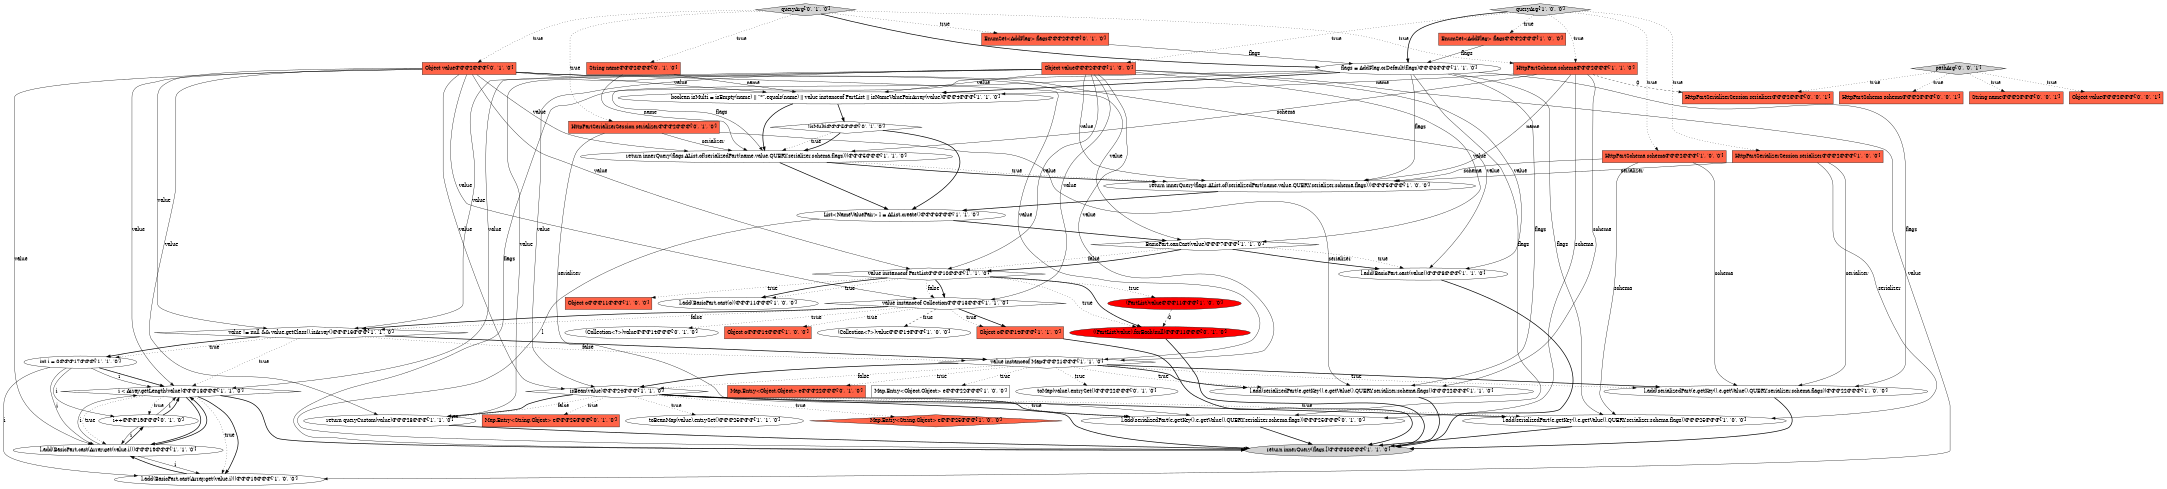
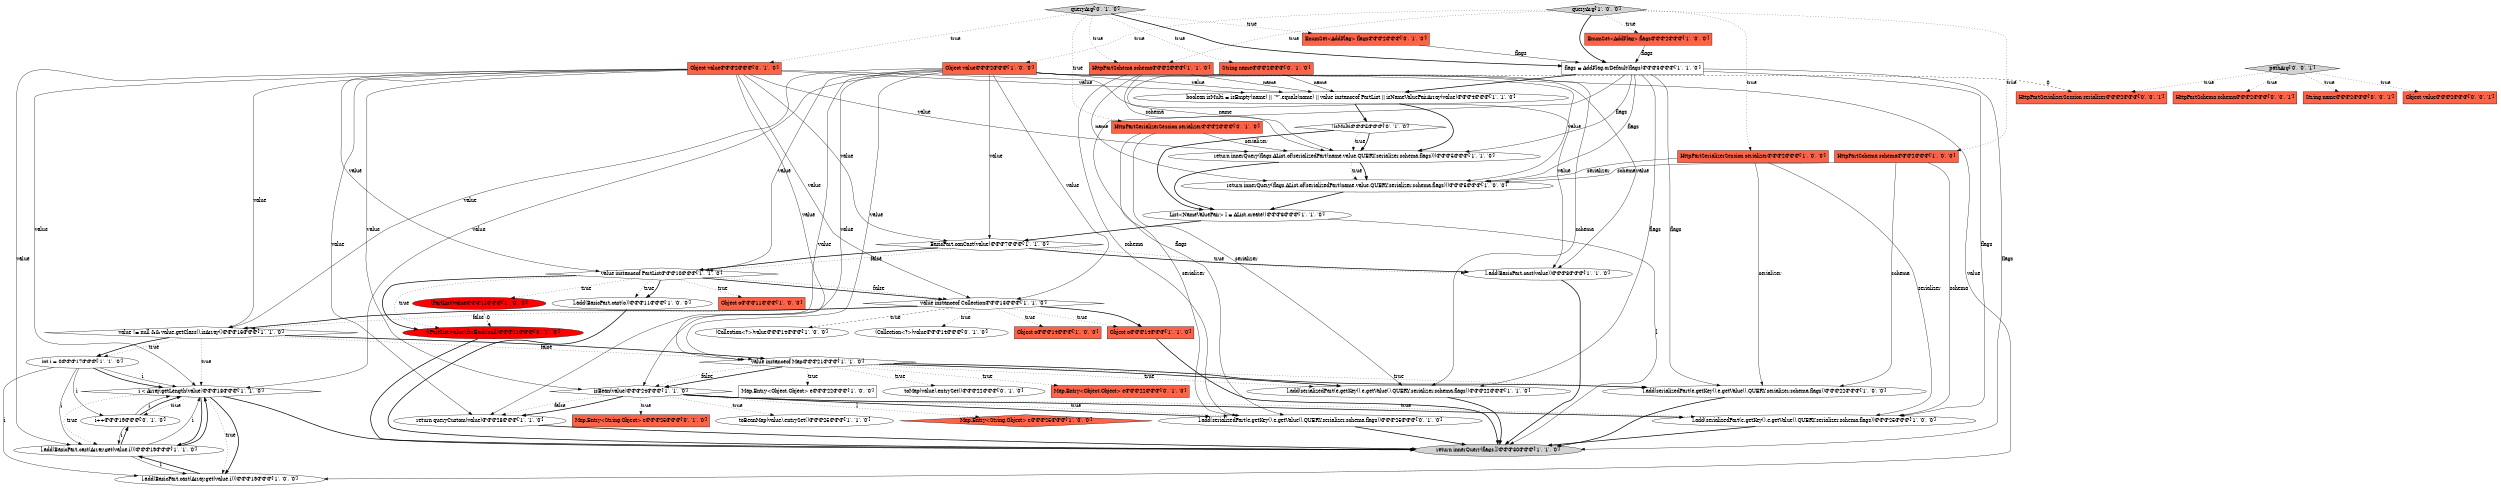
  digraph {
    node [fillcolor=white shape=ellipse style=filled]
    edge [style=solid]
    n1 [label="return innerQuery(flags,AList.of(serializedPart(name,value,QUERY,serializer,schema,flags)))@@@5@@@['1', '0', '0']"]
    n2 [label="List<NameValuePair> l = AList.create()@@@6@@@['1', '1', '0']"]
    n3 [fillcolor=lightgray label="return innerQuery(flags,l)@@@30@@@['1', '1', '0']"]
    n4 [label="BasicPart.canCast(value)@@@7@@@['1', '1', '0']" shape=diamond]
    n5 [fillcolor=tomato label="Object o@@@14@@@['1', '0', '0']" shape=box]
    n6 [label="i < Array.getLength(value)@@@18@@@['1', '1', '0']" shape=diamond]
    n7 [label="i++@@@19@@@['0', '1', '0']"]
    n8 [label="l.add(BasicPart.cast(Array.get(value,i)))@@@19@@@['1', '0', '0']"]
    n9 [label="l.add(BasicPart.cast(Array.get(value,i)))@@@19@@@['1', '1', '0']"]
    n10 [label="return innerQuery(flags,AList.of(serializedPart(name,value,QUERY,serializer,schema,flags)))@@@5@@@['1', '1', '0']"]
    n11 [fillcolor=tomato label="HttpPartSerializerSession serializer@@@2@@@['0', '0', '1']" shape=box]
    n12 [fillcolor=tomato label="String name@@@2@@@['0', '0', '1']" shape=box]
    n13 [fillcolor=tomato label="String name@@@2@@@['0', '1', '0']" shape=box]
    n14 [label="boolean isMulti = isEmpty(name) || \"*\".equals(name) || value instanceof PartList || isNameValuePairArray(value)@@@4@@@['1', '1', '0']"]
    n15 [label="!isMulti@@@5@@@['0', '1', '0']" shape=diamond]
    n16 [label="value instanceof PartList@@@10@@@['1', '1', '0']" shape=diamond]
    n17 [fillcolor=red label="((PartList)value).forEach(null)@@@11@@@['0', '1', '0']"]
    n18 [label="l.add(BasicPart.cast(o))@@@11@@@['1', '0', '0']"]
    n19 [label="value instanceof Collection@@@13@@@['1', '1', '0']" shape=diamond]
    n20 [fillcolor=red label="(PartList)value@@@11@@@['1', '0', '0']"]
    n21 [fillcolor=tomato label="Object o@@@11@@@['1', '0', '0']" shape=box]
    n22 [label="(Collection<?>)value@@@14@@@['1', '0', '0']"]
    n23 [fillcolor=tomato label="Object o@@@14@@@['1', '1', '0']" shape=box]
    n24 [label="value != null && value.getClass().isArray()@@@16@@@['1', '1', '0']" shape=diamond]
    n25 [label="(Collection<?>)value@@@14@@@['0', '1', '0']"]
    n26 [label="isBean(value)@@@24@@@['1', '1', '0']" shape=diamond]
    n27 [label="return queryCustom(value)@@@28@@@['1', '1', '0']"]
    n28 [label="l.add(serializedPart(e.getKey(),e.getValue(),QUERY,serializer,schema,flags))@@@25@@@['1', '0', '0']"]
    n29 [fillcolor=tomato label="Map.Entry<String,Object> e@@@25@@@['0', '1', '0']" shape=box]
    n30 [label="toBeanMap(value).entrySet()@@@25@@@['1', '1', '0']"]
    n31 [label="l.add(serializedPart(e.getKey(),e.getValue(),QUERY,serializer,schema,flags))@@@25@@@['0', '1', '0']"]
    n32 [fillcolor=tomato label="Map.Entry<String,Object> e@@@25@@@['1', '0', '0']" shape=diamond]
    n33 [fillcolor=tomato label="Object value@@@2@@@['0', '0', '1']" shape=box]
    n34 [fillcolor=tomato label="HttpPartSchema schema@@@2@@@['0', '0', '1']" shape=box]
    n35 [label="l.add(BasicPart.cast(value))@@@8@@@['1', '1', '0']"]
    n36 [label="int i = 0@@@17@@@['1', '1', '0']"]
    n37 [fillcolor=tomato label="HttpPartSchema schema@@@2@@@['1', '1', '0']" shape=box]
    n38 [label="l.add(serializedPart(e.getKey(),e.getValue(),QUERY,serializer,schema,flags))@@@22@@@['1', '1', '0']"]
    n39 [fillcolor=lightgray label="queryArg['0', '1', '0']" shape=diamond]
-   n40 [label="flags = AddFlag.orDefault(flags)@@@3@@@['1', '1', '0']"]
+   n40 [label="flags = AddFlag.orDefault(flags)@@@3@@@['1', '1', '0']" shape=box]
    n41 [fillcolor=tomato label="EnumSet<AddFlag> flags@@@2@@@['0', '1', '0']" shape=box]
    n42 [fillcolor=tomato label="HttpPartSerializerSession serializer@@@2@@@['0', '1', '0']" shape=box]
    n43 [fillcolor=tomato label="Object value@@@2@@@['0', '1', '0']" shape=box]
    n44 [label="l.add(serializedPart(e.getKey(),e.getValue(),QUERY,serializer,schema,flags))@@@22@@@['1', '0', '0']"]
    n45 [label="value instanceof Map@@@21@@@['1', '1', '0']" shape=diamond]
    n46 [label="Map.Entry<Object,Object> e@@@22@@@['1', '0', '0']" shape=box]
    n47 [label="toMap(value).entrySet()@@@22@@@['0', '1', '0']"]
    n48 [fillcolor=tomato label="Map.Entry<Object,Object> e@@@22@@@['0', '1', '0']" shape=box]
    n49 [fillcolor=tomato label="HttpPartSchema schema@@@2@@@['1', '0', '0']" shape=box]
    n50 [fillcolor=tomato label="HttpPartSerializerSession serializer@@@2@@@['1', '0', '0']" shape=box]
    n51 [fillcolor=tomato label="Object value@@@2@@@['1', '0', '0']" shape=box]
    n52 [fillcolor=lightgray label="queryArg['1', '0', '0']" shape=diamond]
    n53 [fillcolor=tomato label="EnumSet<AddFlag> flags@@@2@@@['1', '0', '0']" shape=box]
    n54 [fillcolor=lightgray label="pathArg['0', '0', '1']" shape=diamond]
    n1 -> n2 [style=bold]
    n2 -> n3 [label=l]
    n2 -> n4 [style=bold]
    n4 -> n16 [label=false style=dotted]
    n4 -> n16 [style=bold]
    n4 -> n35 [style=bold]
    n4 -> n35 [label=true style=dotted]
    n6 -> n3 [style=bold]
    n6 -> n7 [label=true style=dotted]
    n6 -> n8 [label=true style=dotted]
    n6 -> n8 [style=bold]
    n6 -> n9 [label=true style=dotted]
    n6 -> n9 [style=bold]
    n7 -> n6 [label=i]
    n7 -> n6 [style=bold]
    n7 -> n9 [label=i]
    n8 -> n9 [style=bold]
    n9 -> n6 [style=bold]
    n9 -> n6 [label=i]
    n9 -> n7 [style=bold]
    n9 -> n8 [label=i]
    n10 -> n1 [style=bold]
    n10 -> n1 [label=true style=dotted]
    n10 -> n2 [style=bold]
    n13 -> n10 [label=name]
    n13 -> n14 [label=name]
    n14 -> n10 [style=bold]
    n14 -> n15 [style=bold]
    n15 -> n2 [style=bold]
    n15 -> n10 [label=true style=dotted]
    n15 -> n10 [style=bold]
    n16 -> n17 [style=bold]
    n16 -> n17 [label=true style=dotted]
    n16 -> n18 [label=true style=dotted]
    n16 -> n18 [style=bold]
    n16 -> n19 [style=bold]
    n16 -> n19 [label=false style=dotted]
    n16 -> n20 [label=true style=dotted]
    n16 -> n21 [label=true style=dotted]
    n17 -> n3 [style=bold]
-   n26 -> n3 [style=bold]
+   n18 -> n3 [style=bold]
    n19 -> n5 [label=true style=dotted]
    n19 -> n22 [label=true style=dashed]
    n19 -> n23 [style=bold]
    n19 -> n23 [label=true style=dotted]
    n19 -> n24 [label=false style=dotted]
    n19 -> n24 [style=bold]
    n19 -> n25 [label=true style=dotted]
    n20 -> n17 [label=0 style=dashed]
    n23 -> n3 [style=bold]
    n24 -> n6 [label=true style=dotted]
    n24 -> n36 [label=true style=dotted]
    n24 -> n36 [style=bold]
    n24 -> n45 [label=false style=dotted]
    n24 -> n45 [style=bold]
    n26 -> n27 [style=bold]
    n26 -> n27 [label=false style=dotted]
    n26 -> n28 [style=bold]
    n26 -> n28 [label=true style=dotted]
    n26 -> n29 [label=true style=dotted]
    n26 -> n30 [label=true style=dotted]
    n26 -> n31 [style=bold]
    n26 -> n31 [label=true style=dotted]
-   n26 -> n32 [label=true style=dotted]
+   n26 -> n32 [label=l style=dotted]
    n27 -> n3 [style=bold]
    n28 -> n3 [style=bold]
    n31 -> n3 [style=bold]
    n35 -> n3 [style=bold]
    n36 -> n6 [label=i]
    n36 -> n6 [style=bold]
    n36 -> n7 [label=i]
    n36 -> n8 [label=i]
    n36 -> n9 [label=i]
    n37 -> n1 [label=name]
    n37 -> n10 [label=schema]
    n37 -> n11 [label=0 style=dashed]
    n37 -> n14 [label=name]
    n37 -> n31 [label=schema]
    n37 -> n38 [label=schema]
    n38 -> n3 [style=bold]
    n39 -> n13 [label=true style=dotted]
    n39 -> n37 [label=true style=dotted]
    n39 -> n40 [style=bold]
    n39 -> n41 [label=true style=dotted]
    n39 -> n42 [label=true style=dotted]
    n39 -> n43 [label=true style=dotted]
    n40 -> n1 [label=flags]
    n40 -> n3 [label=flags]
    n40 -> n10 [label=flags]
    n40 -> n14 [style=bold]
    n40 -> n28 [label=flags]
    n40 -> n31 [label=flags]
    n40 -> n38 [label=flags]
    n40 -> n44 [label=flags]
    n41 -> n40 [label=flags]
    n42 -> n10 [label=serializer]
    n42 -> n31 [label=serializer]
    n42 -> n38 [label=serializer]
    n43 -> n4 [label=value]
    n43 -> n6 [label=value]
    n43 -> n9 [label=value]
    n43 -> n10 [label=value]
    n43 -> n14 [label=value]
    n43 -> n16 [label=value]
    n43 -> n19 [label=value]
    n43 -> n24 [label=value]
    n43 -> n26 [label=value]
    n43 -> n27 [label=value]
    n43 -> n35 [label=value]
    n43 -> n45 [label=value]
    n44 -> n3 [style=bold]
    n45 -> n26 [style=bold]
    n45 -> n26 [label=false style=dotted]
    n45 -> n38 [label=true style=dotted]
    n45 -> n38 [style=bold]
    n45 -> n44 [style=bold]
    n45 -> n44 [label=true style=dotted]
    n45 -> n46 [label=true style=dotted]
    n45 -> n47 [label=true style=dotted]
    n45 -> n48 [label=true style=dotted]
    n49 -> n1 [label=schema]
    n49 -> n28 [label=schema]
    n49 -> n44 [label=schema]
    n50 -> n1 [label=serializer]
    n50 -> n28 [label=serializer]
    n50 -> n44 [label=serializer]
    n51 -> n1 [label=value]
    n51 -> n4 [label=value]
    n51 -> n6 [label=value]
    n51 -> n8 [label=value]
    n51 -> n14 [label=value]
    n51 -> n16 [label=value]
    n51 -> n19 [label=value]
    n51 -> n24 [label=value]
    n51 -> n26 [label=value]
    n51 -> n27 [label=value]
    n51 -> n35 [label=value]
    n51 -> n45 [label=value]
    n52 -> n37 [label=true style=dotted]
    n52 -> n40 [style=bold]
    n52 -> n49 [label=true style=dotted]
    n52 -> n50 [label=true style=dotted]
    n52 -> n51 [label=true style=dotted]
    n52 -> n53 [label=true style=dotted]
    n53 -> n40 [label=flags]
    n54 -> n11 [label=true style=dotted]
    n54 -> n12 [label=true style=dotted]
    n54 -> n33 [label=true style=dotted]
    n54 -> n34 [label=true style=dotted]
  }
